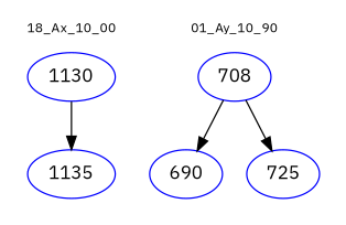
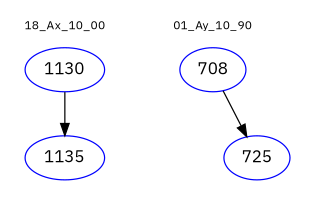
  digraph {
    fontname="IBM Plex Sans"
    node [color=blue fontname="IBM Plex Sans"]
    edge [color=black fontname="IBM Plex Sans"]
    n1 [label=1130]
    n2 [label=1135]
    n3 [label=708]
-   n4 [label=690]
    n5 [label=725]
    subgraph cluster_1 {
      color=white
      fontsize=10
      label="18_Ax_10_00"
      n1
      n2
    }
    subgraph cluster_2 {
      color=white
      fontsize=10
      label="01_Ay_10_90"
      n3
-     n4
      n5
    }
    n1 -> n2
-   n3 -> n4
    n3 -> n5
  }
